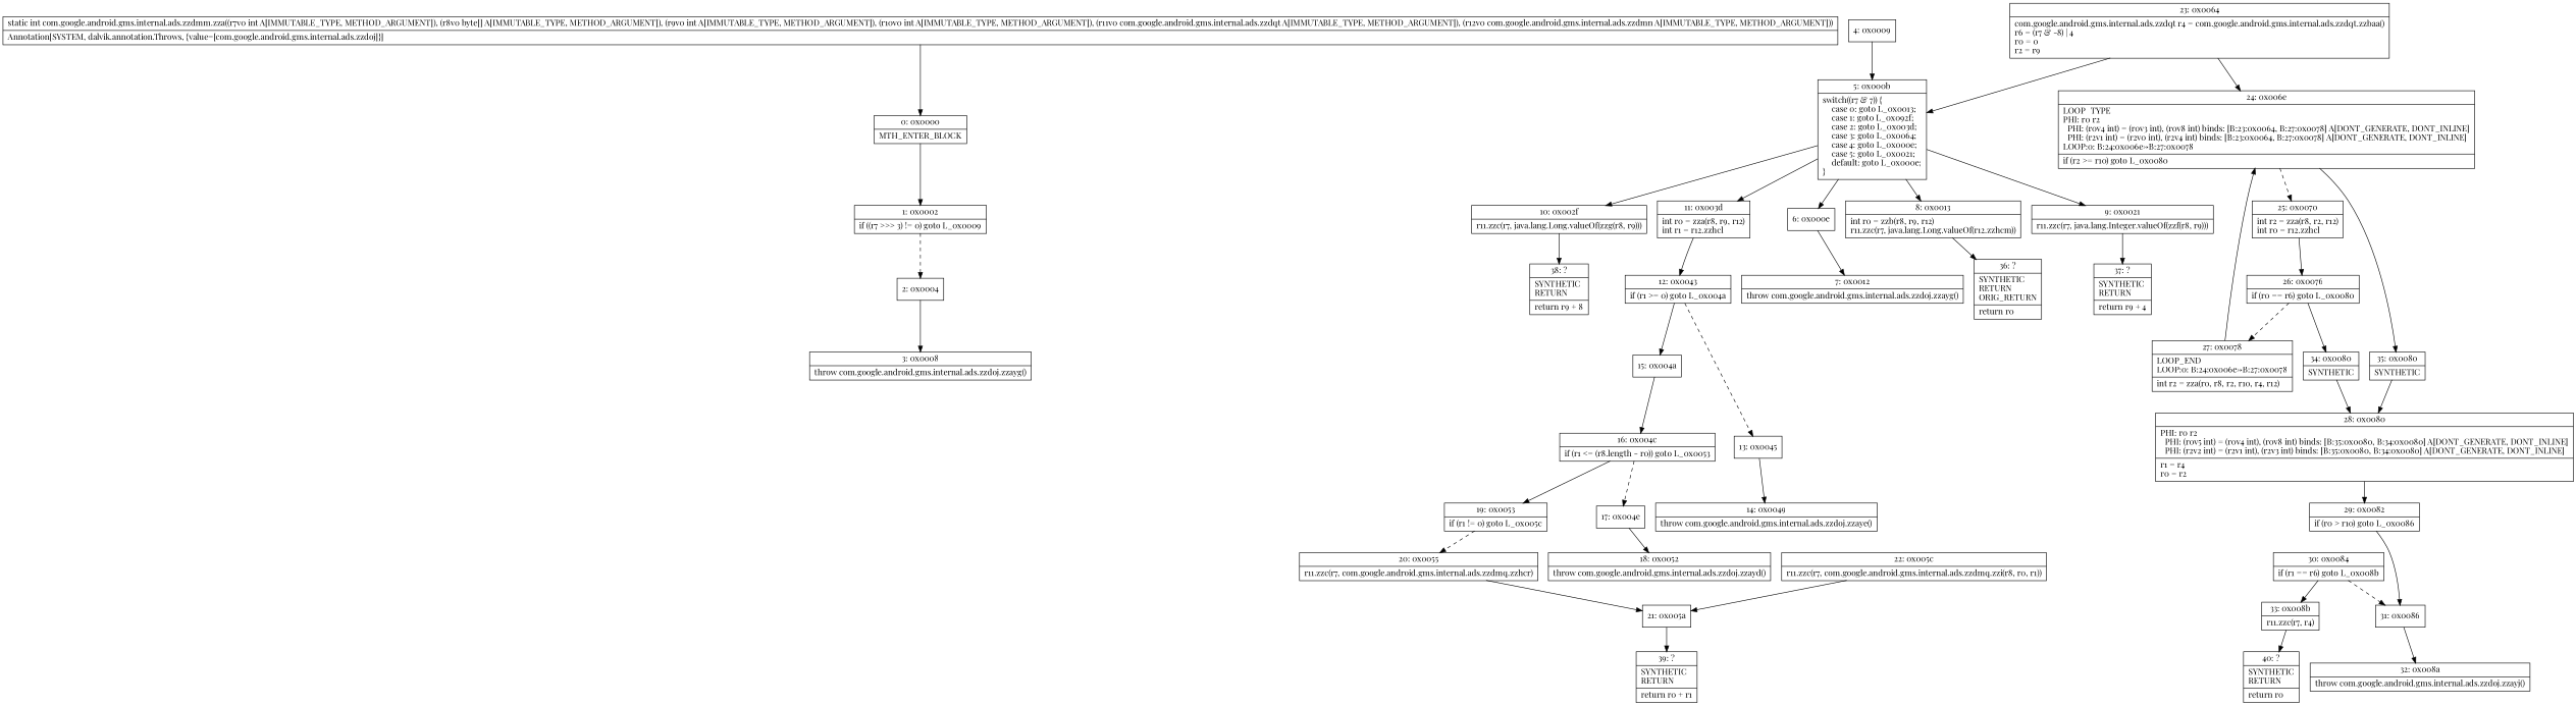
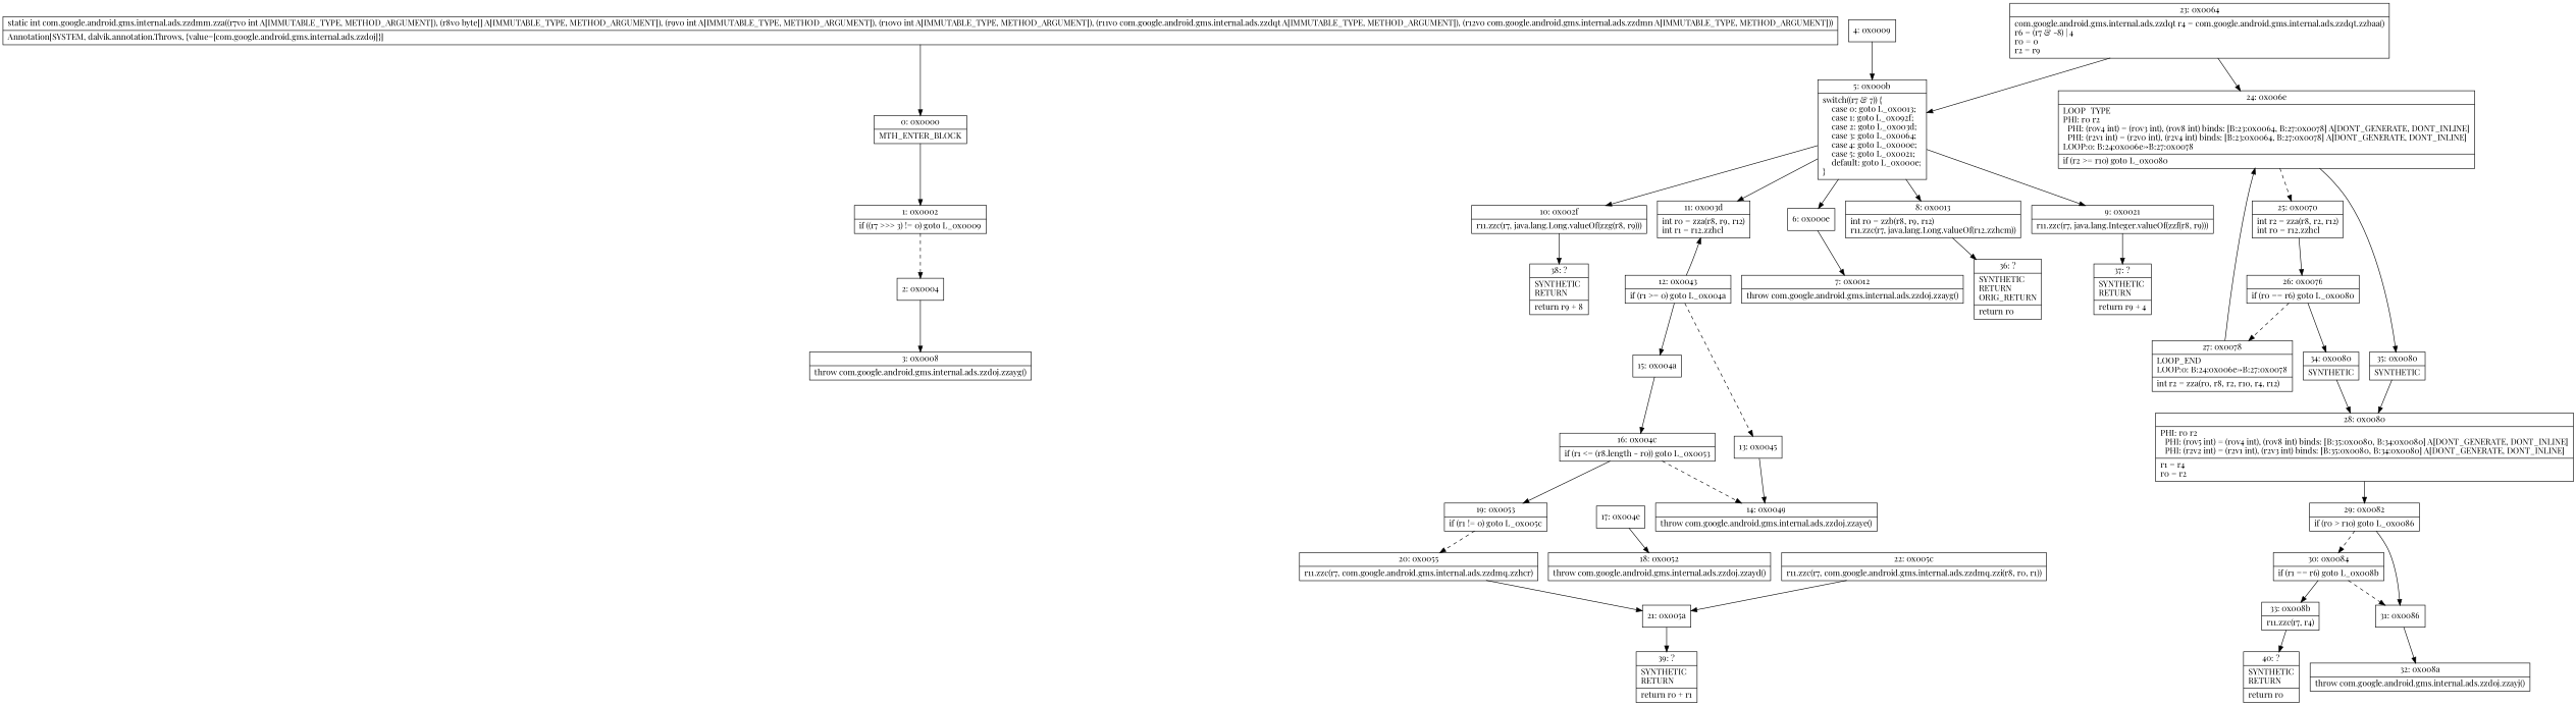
  digraph {
    fontname="Playfair Display"
    node [fontname="Playfair Display" shape=record]
    edge [fontname="Playfair Display"]
    n1 [label="{0\:\ 0x0000|MTH_ENTER_BLOCK\l}"]
    n2 [label="{1\:\ 0x0002|if ((r7 \>\>\> 3) != 0) goto L_0x0009\l}"]
    n3 [label="{2\:\ 0x0004}"]
    n4 [label="{3\:\ 0x0008|throw com.google.android.gms.internal.ads.zzdoj.zzayg()\l}"]
    n5 [label="{4\:\ 0x0009}"]
    n6 [label="{5\:\ 0x000b|switch((r7 & 7)) \{\l    case 0: goto L_0x0013;\l    case 1: goto L_0x092f;\l    case 2: goto L_0x003d;\l    case 3: goto L_0x0064;\l    case 4: goto L_0x000e;\l    case 5: goto L_0x0021;\l    default: goto L_0x000e;\l\}\l}"]
    n7 [label="{6\:\ 0x000e}"]
    n8 [label="{8\:\ 0x0013|int r0 = zzb(r8, r9, r12)\lr11.zzc(r7, java.lang.Long.valueOf(r12.zzhcm))\l}"]
    n9 [label="{9\:\ 0x0021|r11.zzc(r7, java.lang.Integer.valueOf(zzf(r8, r9)))\l}"]
    n10 [label="{10\:\ 0x002f|r11.zzc(r7, java.lang.Long.valueOf(zzg(r8, r9)))\l}"]
    n11 [label="{11\:\ 0x003d|int r0 = zza(r8, r9, r12)\lint r1 = r12.zzhcl\l}"]
    n12 [label="{7\:\ 0x0012|throw com.google.android.gms.internal.ads.zzdoj.zzayg()\l}"]
    n13 [label="{36\:\ ?|SYNTHETIC\lRETURN\lORIG_RETURN\l|return r0\l}"]
    n14 [label="{37\:\ ?|SYNTHETIC\lRETURN\l|return r9 + 4\l}"]
    n15 [label="{38\:\ ?|SYNTHETIC\lRETURN\l|return r9 + 8\l}"]
    n16 [label="{12\:\ 0x0043|if (r1 \>= 0) goto L_0x004a\l}"]
    n17 [label="{23\:\ 0x0064|com.google.android.gms.internal.ads.zzdqt r4 = com.google.android.gms.internal.ads.zzdqt.zzbaa()\lr6 = (r7 & \-8) \| 4\lr0 = 0\lr2 = r9\l}"]
    n18 [label="{24\:\ 0x006e|LOOP_TYPE\lPHI: r0 r2 \l  PHI: (r0v4 int) = (r0v3 int), (r0v8 int) binds: [B:23:0x0064, B:27:0x0078] A[DONT_GENERATE, DONT_INLINE]\l  PHI: (r2v1 int) = (r2v0 int), (r2v4 int) binds: [B:23:0x0064, B:27:0x0078] A[DONT_GENERATE, DONT_INLINE]\lLOOP:0: B:24:0x006e\-\>B:27:0x0078\l|if (r2 \>= r10) goto L_0x0080\l}"]
    n19 [label="{13\:\ 0x0045}"]
    n20 [label="{15\:\ 0x004a}"]
    n21 [label="{14\:\ 0x0049|throw com.google.android.gms.internal.ads.zzdoj.zzaye()\l}"]
    n22 [label="{16\:\ 0x004c|if (r1 \<= (r8.length \- r0)) goto L_0x0053\l}"]
    n23 [label="{17\:\ 0x004e}"]
    n24 [label="{19\:\ 0x0053|if (r1 != 0) goto L_0x005c\l}"]
    n25 [label="{18\:\ 0x0052|throw com.google.android.gms.internal.ads.zzdoj.zzayd()\l}"]
    n26 [label="{20\:\ 0x0055|r11.zzc(r7, com.google.android.gms.internal.ads.zzdmq.zzhcr)\l}"]
    n27 [label="{21\:\ 0x005a}"]
    n28 [label="{22\:\ 0x005c|r11.zzc(r7, com.google.android.gms.internal.ads.zzdmq.zzi(r8, r0, r1))\l}"]
    n29 [label="{39\:\ ?|SYNTHETIC\lRETURN\l|return r0 + r1\l}"]
    n30 [label="{25\:\ 0x0070|int r2 = zza(r8, r2, r12)\lint r0 = r12.zzhcl\l}"]
    n31 [label="{35\:\ 0x0080|SYNTHETIC\l}"]
    n32 [label="{26\:\ 0x0076|if (r0 == r6) goto L_0x0080\l}"]
    n33 [label="{28\:\ 0x0080|PHI: r0 r2 \l  PHI: (r0v5 int) = (r0v4 int), (r0v8 int) binds: [B:35:0x0080, B:34:0x0080] A[DONT_GENERATE, DONT_INLINE]\l  PHI: (r2v2 int) = (r2v1 int), (r2v3 int) binds: [B:35:0x0080, B:34:0x0080] A[DONT_GENERATE, DONT_INLINE]\l|r1 = r4\lr0 = r2\l}"]
    n34 [label="{27\:\ 0x0078|LOOP_END\lLOOP:0: B:24:0x006e\-\>B:27:0x0078\l|int r2 = zza(r0, r8, r2, r10, r4, r12)\l}"]
    n35 [label="{34\:\ 0x0080|SYNTHETIC\l}"]
    n36 [label="{29\:\ 0x0082|if (r0 \> r10) goto L_0x0086\l}"]
    n37 [label="{30\:\ 0x0084|if (r1 == r6) goto L_0x008b\l}"]
    n38 [label="{31\:\ 0x0086}"]
    n39 [label="{33\:\ 0x008b|r11.zzc(r7, r4)\l}"]
    n40 [label="{32\:\ 0x008a|throw com.google.android.gms.internal.ads.zzdoj.zzayj()\l}"]
    n41 [label="{40\:\ ?|SYNTHETIC\lRETURN\l|return r0\l}"]
    n42 [label="{static int com.google.android.gms.internal.ads.zzdmm.zza((r7v0 int A[IMMUTABLE_TYPE, METHOD_ARGUMENT]), (r8v0 byte[] A[IMMUTABLE_TYPE, METHOD_ARGUMENT]), (r9v0 int A[IMMUTABLE_TYPE, METHOD_ARGUMENT]), (r10v0 int A[IMMUTABLE_TYPE, METHOD_ARGUMENT]), (r11v0 com.google.android.gms.internal.ads.zzdqt A[IMMUTABLE_TYPE, METHOD_ARGUMENT]), (r12v0 com.google.android.gms.internal.ads.zzdmn A[IMMUTABLE_TYPE, METHOD_ARGUMENT]))  | Annotation[SYSTEM, dalvik.annotation.Throws, \{value=[com.google.android.gms.internal.ads.zzdoj]\}]\l}"]
    n1 -> n2
    n2 -> n3 [style=dashed]
    n3 -> n4
    n5 -> n6
    n6 -> n7
    n6 -> n8
    n6 -> n9
    n6 -> n10
    n6 -> n11
    n7 -> n12
    n8 -> n13
    n9 -> n14
    n10 -> n15
-   n11 -> n16
+   n16 -> n11
    n16 -> n19 [style=dashed]
    n16 -> n20
    n17 -> n6
    n17 -> n18
    n18 -> n30 [style=dashed]
    n18 -> n31
    n19 -> n21
    n20 -> n22
-   n22 -> n23 [style=dashed]
+   n22 -> n21 [style=dashed]
    n22 -> n24
    n23 -> n25
    n24 -> n26 [style=dashed]
    n26 -> n27
    n27 -> n29
    n28 -> n27
    n30 -> n32
    n31 -> n33
    n32 -> n34 [style=dashed]
    n32 -> n35
    n33 -> n36
    n34 -> n18
    n35 -> n33
+   n36 -> n37 [style=dashed]
    n36 -> n38
    n37 -> n38 [style=dashed]
    n37 -> n39
    n38 -> n40
    n39 -> n41
    n42 -> n1
  }
